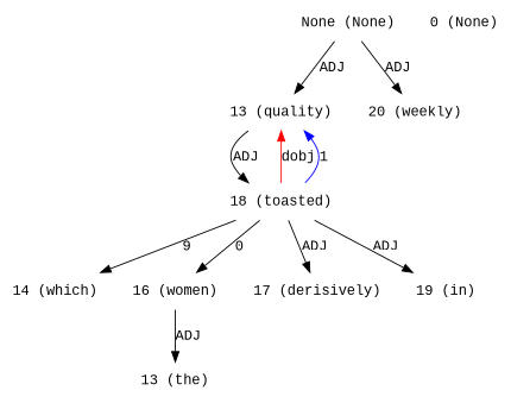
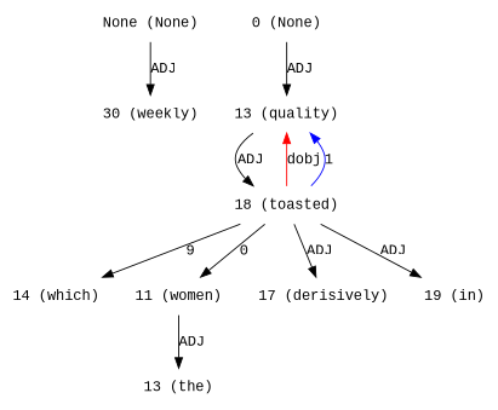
  digraph {
    fontname="Liberation Mono"
    node [fontname="Liberation Mono" shape=plaintext]
    edge [dir=forward fontname="Liberation Mono"]
    n1 [label="None (None)"]
    n2 [label="13 (quality)"]
-   n3 [label="20 (weekly)"]
+   n3 [label="30 (weekly)"]
    n4 [label="18 (toasted)"]
    n5 [label="14 (which)"]
-   n6 [label="16 (women)"]
+   n6 [label="11 (women)"]
    n7 [label="17 (derisively)"]
    n8 [label="19 (in)"]
    n9 [label="0 (None)"]
    n10 [label="13 (the)"]
-   n1 -> n2 [label=ADJ]
+   n9 -> n2 [label=ADJ]
    n1 -> n3 [label=ADJ]
    n2 -> n4 [label=ADJ]
    n4 -> n2 [color=red label=dobj]
    n4 -> n2 [color=blue label=1]
    n4 -> n5 [label=9]
    n4 -> n6 [label=0]
    n4 -> n7 [label=ADJ]
    n4 -> n8 [label=ADJ]
    n6 -> n10 [label=ADJ]
  }
